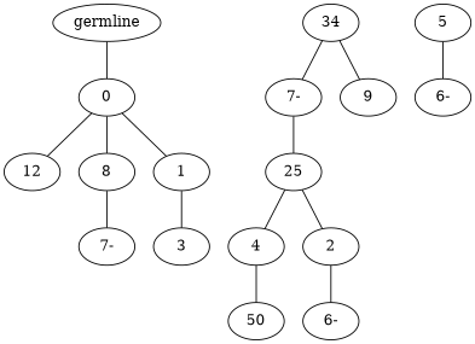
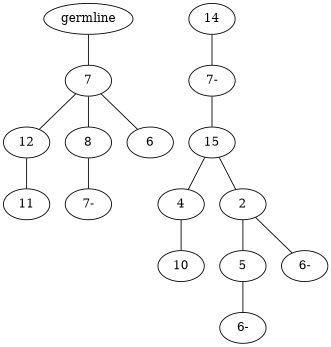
  graph {
    n1 [label=germline]
-   n2 [label=0]
+   n2 [label=7]
    n3 [label=12]
    n4 [label=8]
-   n5 [label=1]
+   n5 [label=6]
+   n6 [label=11]
    n7 [label="7-"]
-   n8 [label=3]
-   n9 [label=34]
+   n9 [label=14]
    n10 [label="7-"]
-   n11 [label=9]
-   n12 [label=25]
+   n12 [label=15]
    n13 [label=4]
    n14 [label=2]
-   n15 [label=50]
+   n15 [label=10]
    n16 [label=5]
    n17 [label="6-"]
    n18 [label="6-"]
    n1 -- n2
    n2 -- n3
    n2 -- n4
    n2 -- n5
+   n3 -- n6
    n4 -- n7
-   n5 -- n8
    n9 -- n10
-   n9 -- n11
    n10 -- n12
    n12 -- n13
    n12 -- n14
    n13 -- n15
+   n14 -- n16
    n14 -- n17
    n16 -- n18
  }
